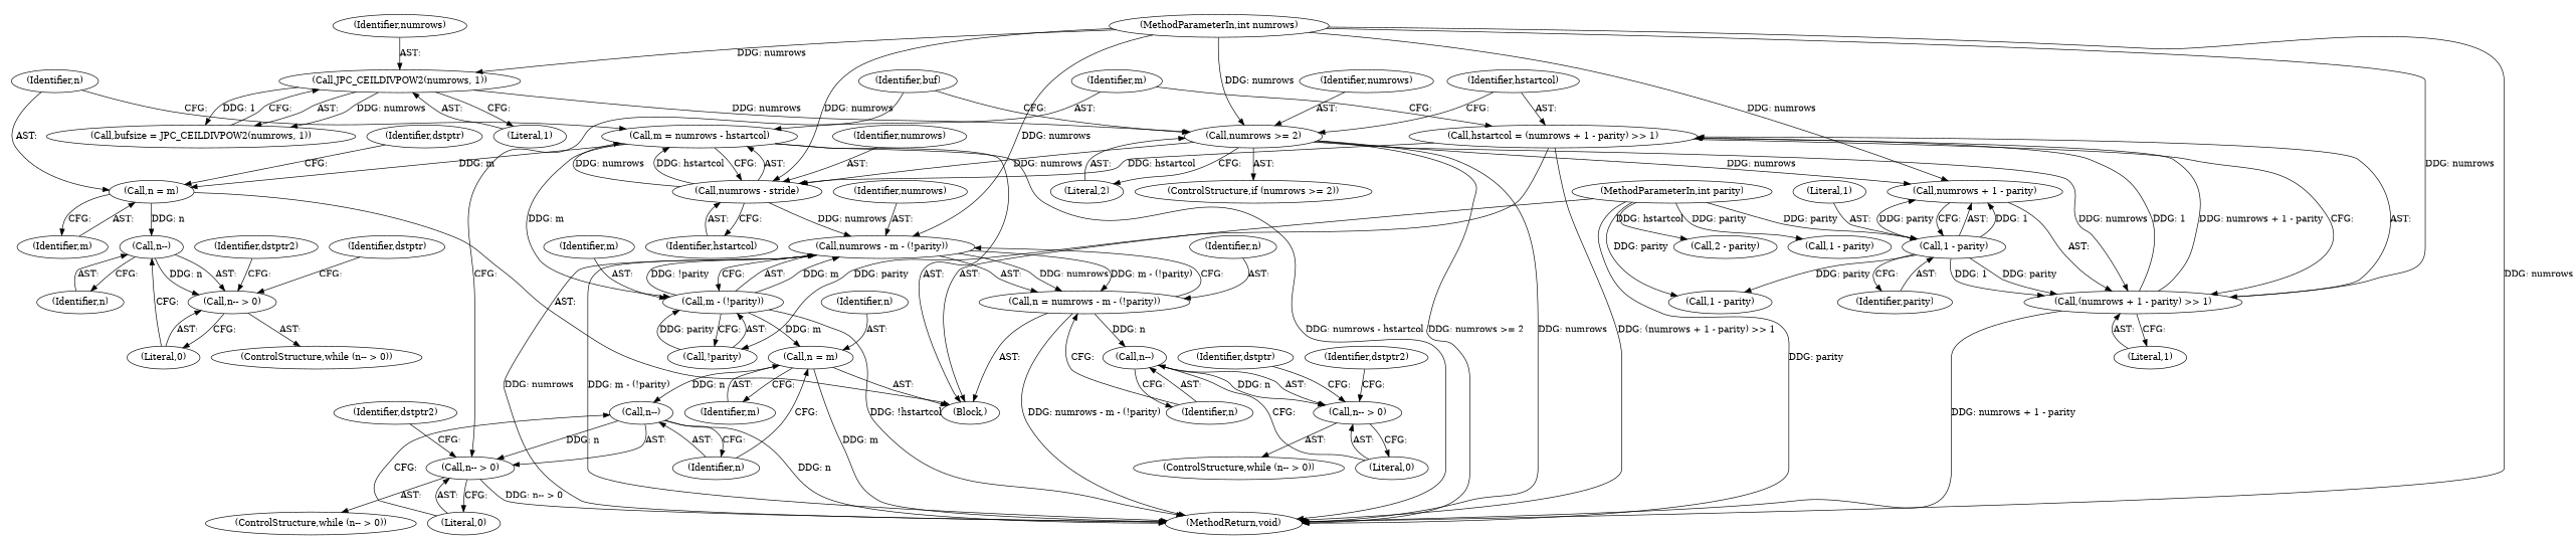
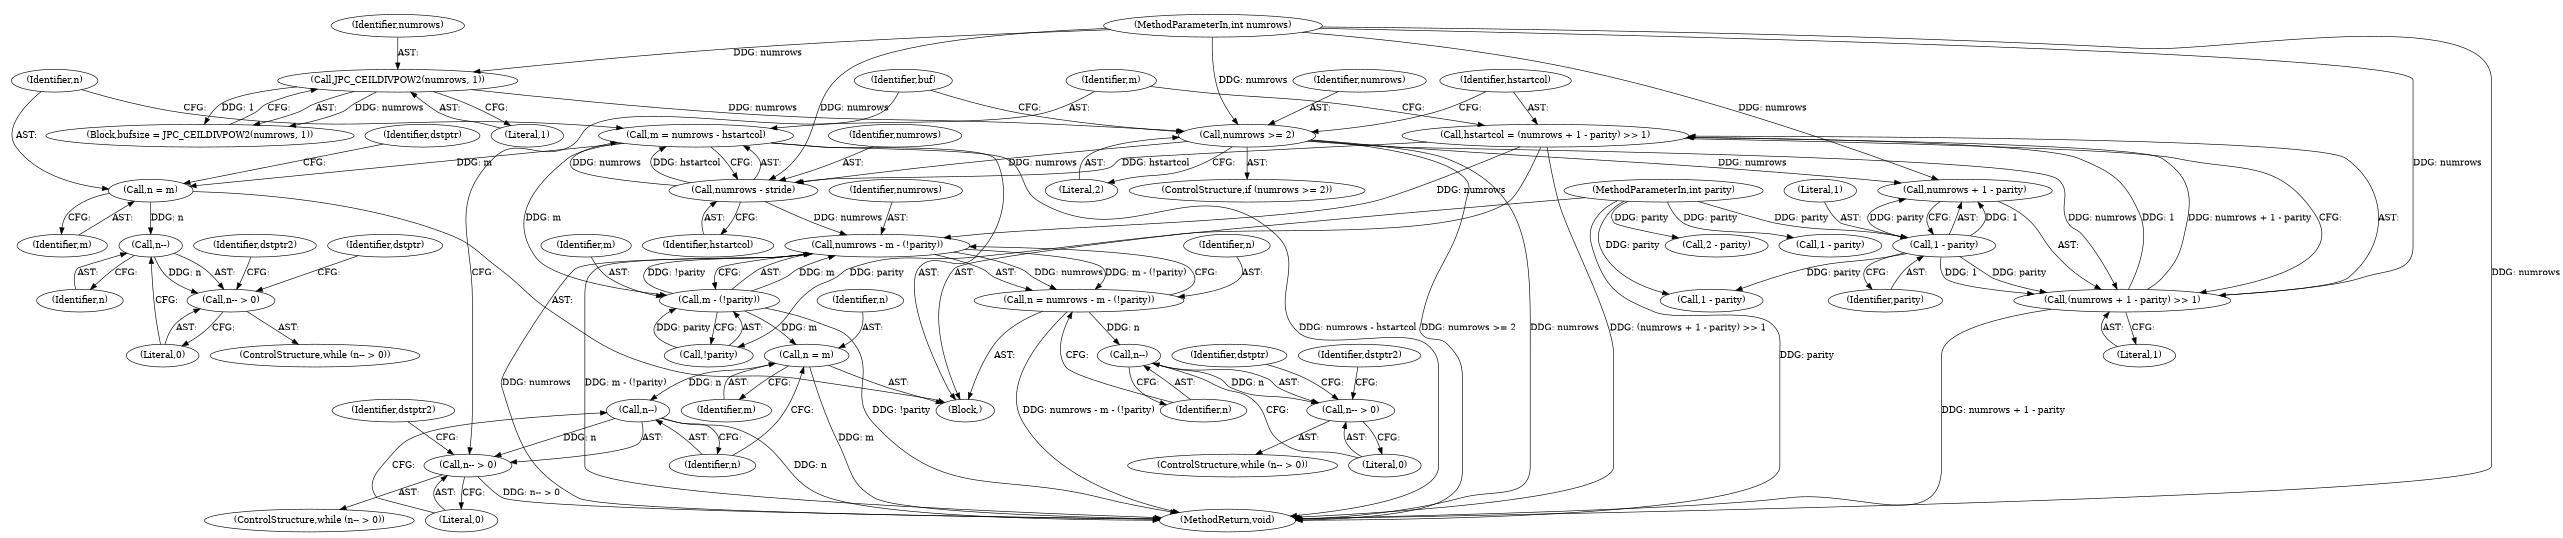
  digraph {
    n1 [label="(Call,m = numrows - hstartcol)"]
    n2 [label="(Call,numrows - stride)"]
    n3 [label="(Call,n = m)"]
    n4 [label="(Call,m - (!parity))"]
    n5 [label="(MethodReturn,void)"]
    n6 [label="(Block,)"]
    n7 [label="(Call,numrows - m - (!parity))"]
    n8 [label="(Identifier,hstartcol)"]
    n9 [label="(Call,n--)"]
    n10 [label="(Identifier,m)"]
    n11 [label="(Call,!parity)"]
    n12 [label="(Call,n = m)"]
    n13 [label="(Call,n = numrows - m - (!parity))"]
    n14 [label="(MethodParameterIn,int numrows)"]
    n15 [label="(Call,numrows >= 2)"]
    n16 [label="(Call,JPC_CEILDIVPOW2(numrows, 1))"]
    n17 [label="(Call,(numrows + 1 - parity) >> 1)"]
    n18 [label="(Call,numrows + 1 - parity)"]
    n19 [label="(Literal,2)"]
    n20 [label="(ControlStructure,if (numrows >= 2))"]
    n21 [label="(Literal,1)"]
-   n22 [label="(Call,bufsize = JPC_CEILDIVPOW2(numrows, 1))"]
+   n22 [label="(Block,bufsize = JPC_CEILDIVPOW2(numrows, 1))"]
    n23 [label="(Call,hstartcol = (numrows + 1 - parity) >> 1)"]
    n24 [label="(Literal,1)"]
    n25 [label="(Call,1 - parity)"]
    n26 [label="(Identifier,parity)"]
    n27 [label="(Call,1 - parity)"]
    n28 [label="(MethodParameterIn,int parity)"]
    n29 [label="(Call,2 - parity)"]
    n30 [label="(Call,1 - parity)"]
    n31 [label="(Call,n-- > 0)"]
    n32 [label="(Identifier,n)"]
    n33 [label="(Literal,0)"]
    n34 [label="(ControlStructure,while (n-- > 0))"]
    n35 [label="(Call,n--)"]
    n36 [label="(Identifier,m)"]
    n37 [label="(Call,n--)"]
    n38 [label="(Call,n-- > 0)"]
    n39 [label="(Identifier,n)"]
    n40 [label="(ControlStructure,while (n-- > 0))"]
    n41 [label="(Literal,0)"]
    n42 [label="(Call,n-- > 0)"]
    n43 [label="(Identifier,n)"]
    n44 [label="(Literal,0)"]
    n45 [label="(ControlStructure,while (n-- > 0))"]
    n46 [label="(Identifier,buf)"]
    n47 [label="(Literal,1)"]
    n48 [label="(Identifier,dstptr)"]
    n49 [label="(Identifier,m)"]
    n50 [label="(Identifier,m)"]
    n51 [label="(Identifier,dstptr2)"]
    n52 [label="(Identifier,hstartcol)"]
    n53 [label="(Identifier,dstptr2)"]
    n54 [label="(Identifier,n)"]
    n55 [label="(Identifier,numrows)"]
    n56 [label="(Identifier,numrows)"]
    n57 [label="(Identifier,numrows)"]
    n58 [label="(Identifier,numrows)"]
    n59 [label="(Identifier,n)"]
    n60 [label="(Identifier,dstptr)"]
    n61 [label="(Identifier,dstptr2)"]
    n62 [label="(Identifier,n)"]
    n63 [label="(Identifier,dstptr)"]
    n1 -> n2 [label="CFG: "]
    n1 -> n3 [label="DDG: m"]
    n1 -> n4 [label="DDG: m"]
    n1 -> n5 [label="DDG: numrows - hstartcol"]
    n1 -> n6 [label="AST: "]
    n2 -> n1 [label="AST: "]
    n2 -> n1 [label="DDG: numrows"]
    n2 -> n1 [label="DDG: hstartcol"]
    n2 -> n7 [label="DDG: numrows"]
    n2 -> n8 [label="CFG: "]
    n3 -> n6 [label="AST: "]
    n3 -> n9 [label="DDG: n"]
    n3 -> n10 [label="CFG: "]
-   n4 -> n5 [label="DDG: !hstartcol"]
+   n4 -> n5 [label="DDG: !parity"]
    n4 -> n7 [label="AST: "]
    n4 -> n7 [label="DDG: m"]
    n4 -> n7 [label="DDG: !parity"]
    n4 -> n11 [label="CFG: "]
    n4 -> n12 [label="DDG: m"]
    n7 -> n4 [label="CFG: "]
    n7 -> n5 [label="DDG: numrows"]
    n7 -> n5 [label="DDG: m - (!parity)"]
    n7 -> n13 [label="AST: "]
    n7 -> n13 [label="DDG: numrows"]
    n7 -> n13 [label="DDG: m - (!parity)"]
    n8 -> n2 [label="AST: "]
    n9 -> n31 [label="AST: "]
    n9 -> n31 [label="DDG: n"]
    n9 -> n32 [label="CFG: "]
    n10 -> n3 [label="AST: "]
    n11 -> n4 [label="AST: "]
    n11 -> n4 [label="DDG: parity"]
    n12 -> n5 [label="DDG: m"]
    n12 -> n6 [label="AST: "]
    n12 -> n35 [label="DDG: n"]
    n12 -> n36 [label="CFG: "]
    n13 -> n5 [label="DDG: numrows - m - (!parity)"]
    n13 -> n6 [label="AST: "]
    n13 -> n7 [label="CFG: "]
    n13 -> n37 [label="DDG: n"]
    n14 -> n2 [label="DDG: numrows"]
    n14 -> n5 [label="DDG: numrows"]
-   n14 -> n7 [label="DDG: numrows"]
+   n23 -> n7 [label="DDG: numrows"]
    n14 -> n15 [label="DDG: numrows"]
    n14 -> n16 [label="DDG: numrows"]
    n14 -> n17 [label="DDG: numrows"]
    n14 -> n18 [label="DDG: numrows"]
    n15 -> n2 [label="DDG: numrows"]
    n15 -> n5 [label="DDG: numrows >= 2"]
    n15 -> n5 [label="DDG: numrows"]
    n15 -> n17 [label="DDG: numrows"]
    n15 -> n18 [label="DDG: numrows"]
    n15 -> n19 [label="CFG: "]
    n15 -> n20 [label="AST: "]
    n16 -> n15 [label="DDG: numrows"]
    n16 -> n21 [label="CFG: "]
    n16 -> n22 [label="AST: "]
    n16 -> n22 [label="DDG: numrows"]
    n16 -> n22 [label="DDG: 1"]
    n17 -> n5 [label="DDG: numrows + 1 - parity"]
    n17 -> n23 [label="AST: "]
    n17 -> n23 [label="DDG: numrows + 1 - parity"]
    n17 -> n23 [label="DDG: 1"]
    n17 -> n24 [label="CFG: "]
    n18 -> n17 [label="AST: "]
    n18 -> n25 [label="CFG: "]
    n19 -> n15 [label="AST: "]
    n21 -> n16 [label="AST: "]
    n22 -> n16 [label="CFG: "]
    n23 -> n2 [label="DDG: hstartcol"]
    n23 -> n5 [label="DDG: (numrows + 1 - parity) >> 1"]
    n23 -> n6 [label="AST: "]
    n23 -> n17 [label="CFG: "]
    n24 -> n17 [label="AST: "]
    n25 -> n17 [label="DDG: 1"]
    n25 -> n17 [label="DDG: parity"]
    n25 -> n18 [label="AST: "]
    n25 -> n18 [label="DDG: 1"]
    n25 -> n18 [label="DDG: parity"]
    n25 -> n26 [label="CFG: "]
    n25 -> n27 [label="DDG: parity"]
    n26 -> n25 [label="AST: "]
    n28 -> n5 [label="DDG: parity"]
    n28 -> n11 [label="DDG: parity"]
    n28 -> n25 [label="DDG: parity"]
    n28 -> n27 [label="DDG: parity"]
-   n28 -> n29 [label="DDG: hstartcol"]
+   n28 -> n29 [label="DDG: parity"]
    n28 -> n30 [label="DDG: parity"]
    n31 -> n33 [label="CFG: "]
    n31 -> n34 [label="AST: "]
    n32 -> n9 [label="AST: "]
    n33 -> n9 [label="CFG: "]
    n33 -> n31 [label="AST: "]
    n35 -> n5 [label="DDG: n"]
    n35 -> n42 [label="AST: "]
    n35 -> n42 [label="DDG: n"]
    n35 -> n43 [label="CFG: "]
    n36 -> n12 [label="AST: "]
    n37 -> n38 [label="AST: "]
    n37 -> n38 [label="DDG: n"]
    n37 -> n39 [label="CFG: "]
    n38 -> n40 [label="AST: "]
    n38 -> n41 [label="CFG: "]
    n39 -> n13 [label="CFG: "]
    n39 -> n37 [label="AST: "]
    n41 -> n37 [label="CFG: "]
    n41 -> n38 [label="AST: "]
    n42 -> n5 [label="DDG: n-- > 0"]
    n42 -> n44 [label="CFG: "]
    n42 -> n45 [label="AST: "]
    n43 -> n12 [label="CFG: "]
    n43 -> n35 [label="AST: "]
    n44 -> n35 [label="CFG: "]
    n44 -> n42 [label="AST: "]
    n46 -> n15 [label="CFG: "]
    n46 -> n42 [label="CFG: "]
    n47 -> n25 [label="AST: "]
    n48 -> n31 [label="CFG: "]
    n49 -> n1 [label="AST: "]
    n49 -> n23 [label="CFG: "]
    n50 -> n4 [label="AST: "]
    n51 -> n38 [label="CFG: "]
    n52 -> n15 [label="CFG: "]
    n52 -> n23 [label="AST: "]
    n53 -> n31 [label="CFG: "]
    n54 -> n12 [label="AST: "]
    n55 -> n2 [label="AST: "]
    n56 -> n16 [label="AST: "]
    n57 -> n7 [label="AST: "]
    n58 -> n15 [label="AST: "]
    n59 -> n13 [label="AST: "]
    n60 -> n3 [label="CFG: "]
    n61 -> n42 [label="CFG: "]
    n62 -> n1 [label="CFG: "]
    n62 -> n3 [label="AST: "]
    n63 -> n38 [label="CFG: "]
  }
